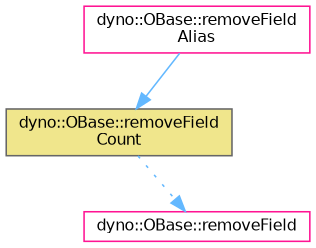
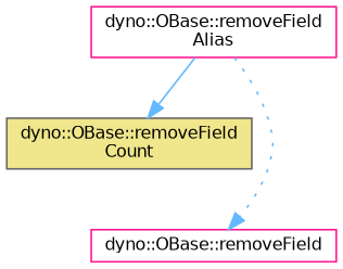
  digraph {
    rankdir=TB
    node [color=deeppink fillcolor=white fontname=Helvetica fontsize=10 shape=box style=filled]
    edge [color=steelblue1 fontname=Helvetica fontsize=10 labelfontname=Helvetica labelfontsize=10]
    n1 [fontcolor=black height=0.2 label="dyno::OBase::removeField\lAlias" width=0.4]
    n2 [color=gray40 fillcolor=khaki height=0.2 label="dyno::OBase::removeField\lCount" width=0.4]
    n3 [height=0.2 label="dyno::OBase::removeField" width=0.4]
    n1 -> n2 [style=solid]
-   n2 -> n3 [style=dotted]
+   n1 -> n3 [style=dotted]
  }
